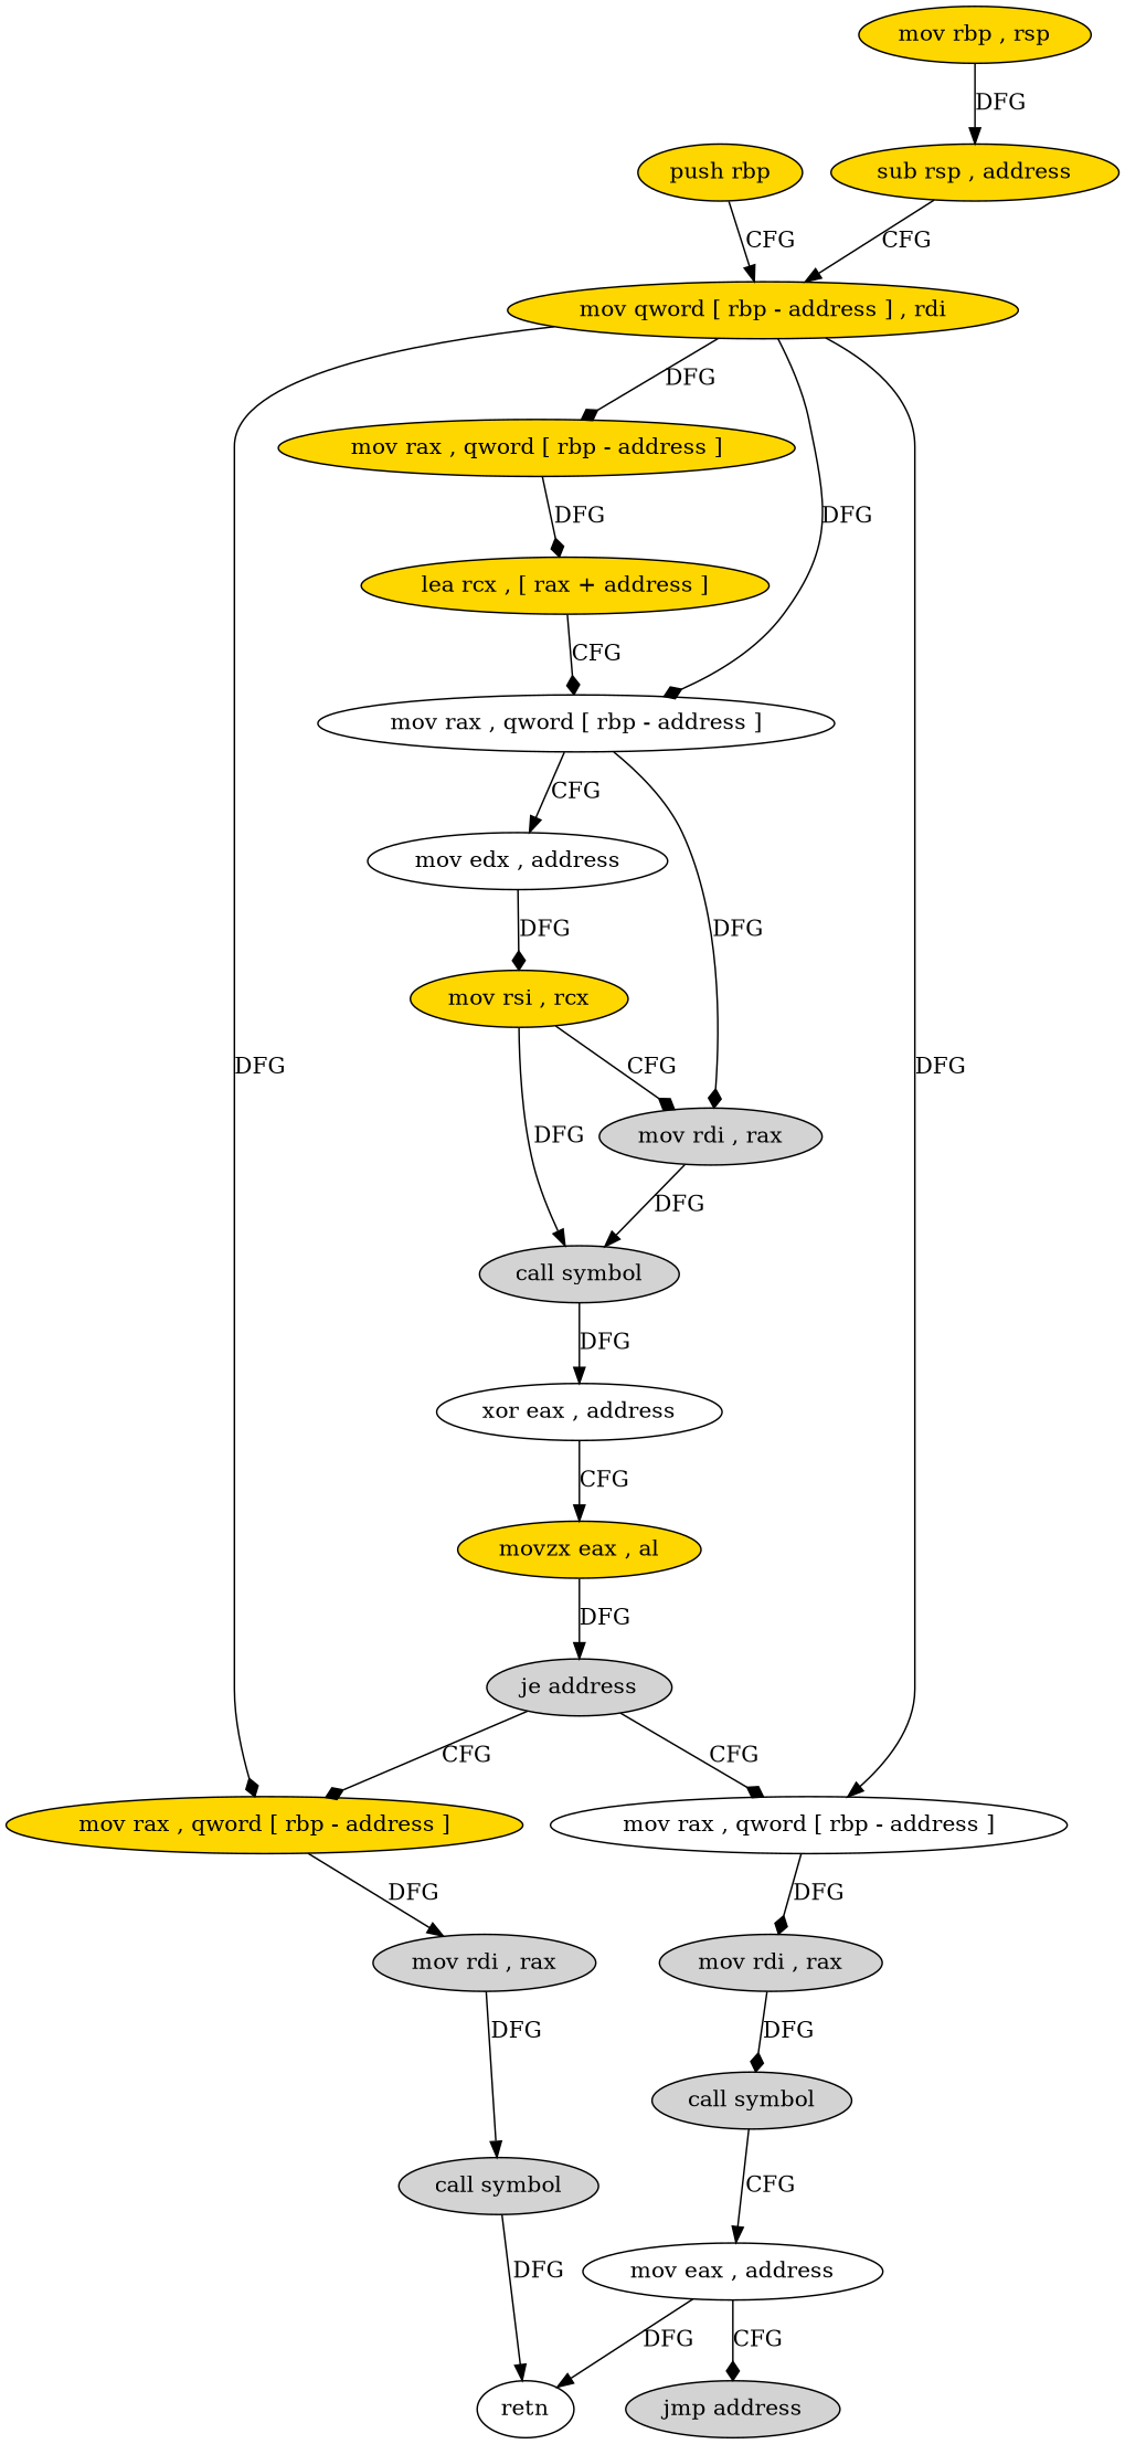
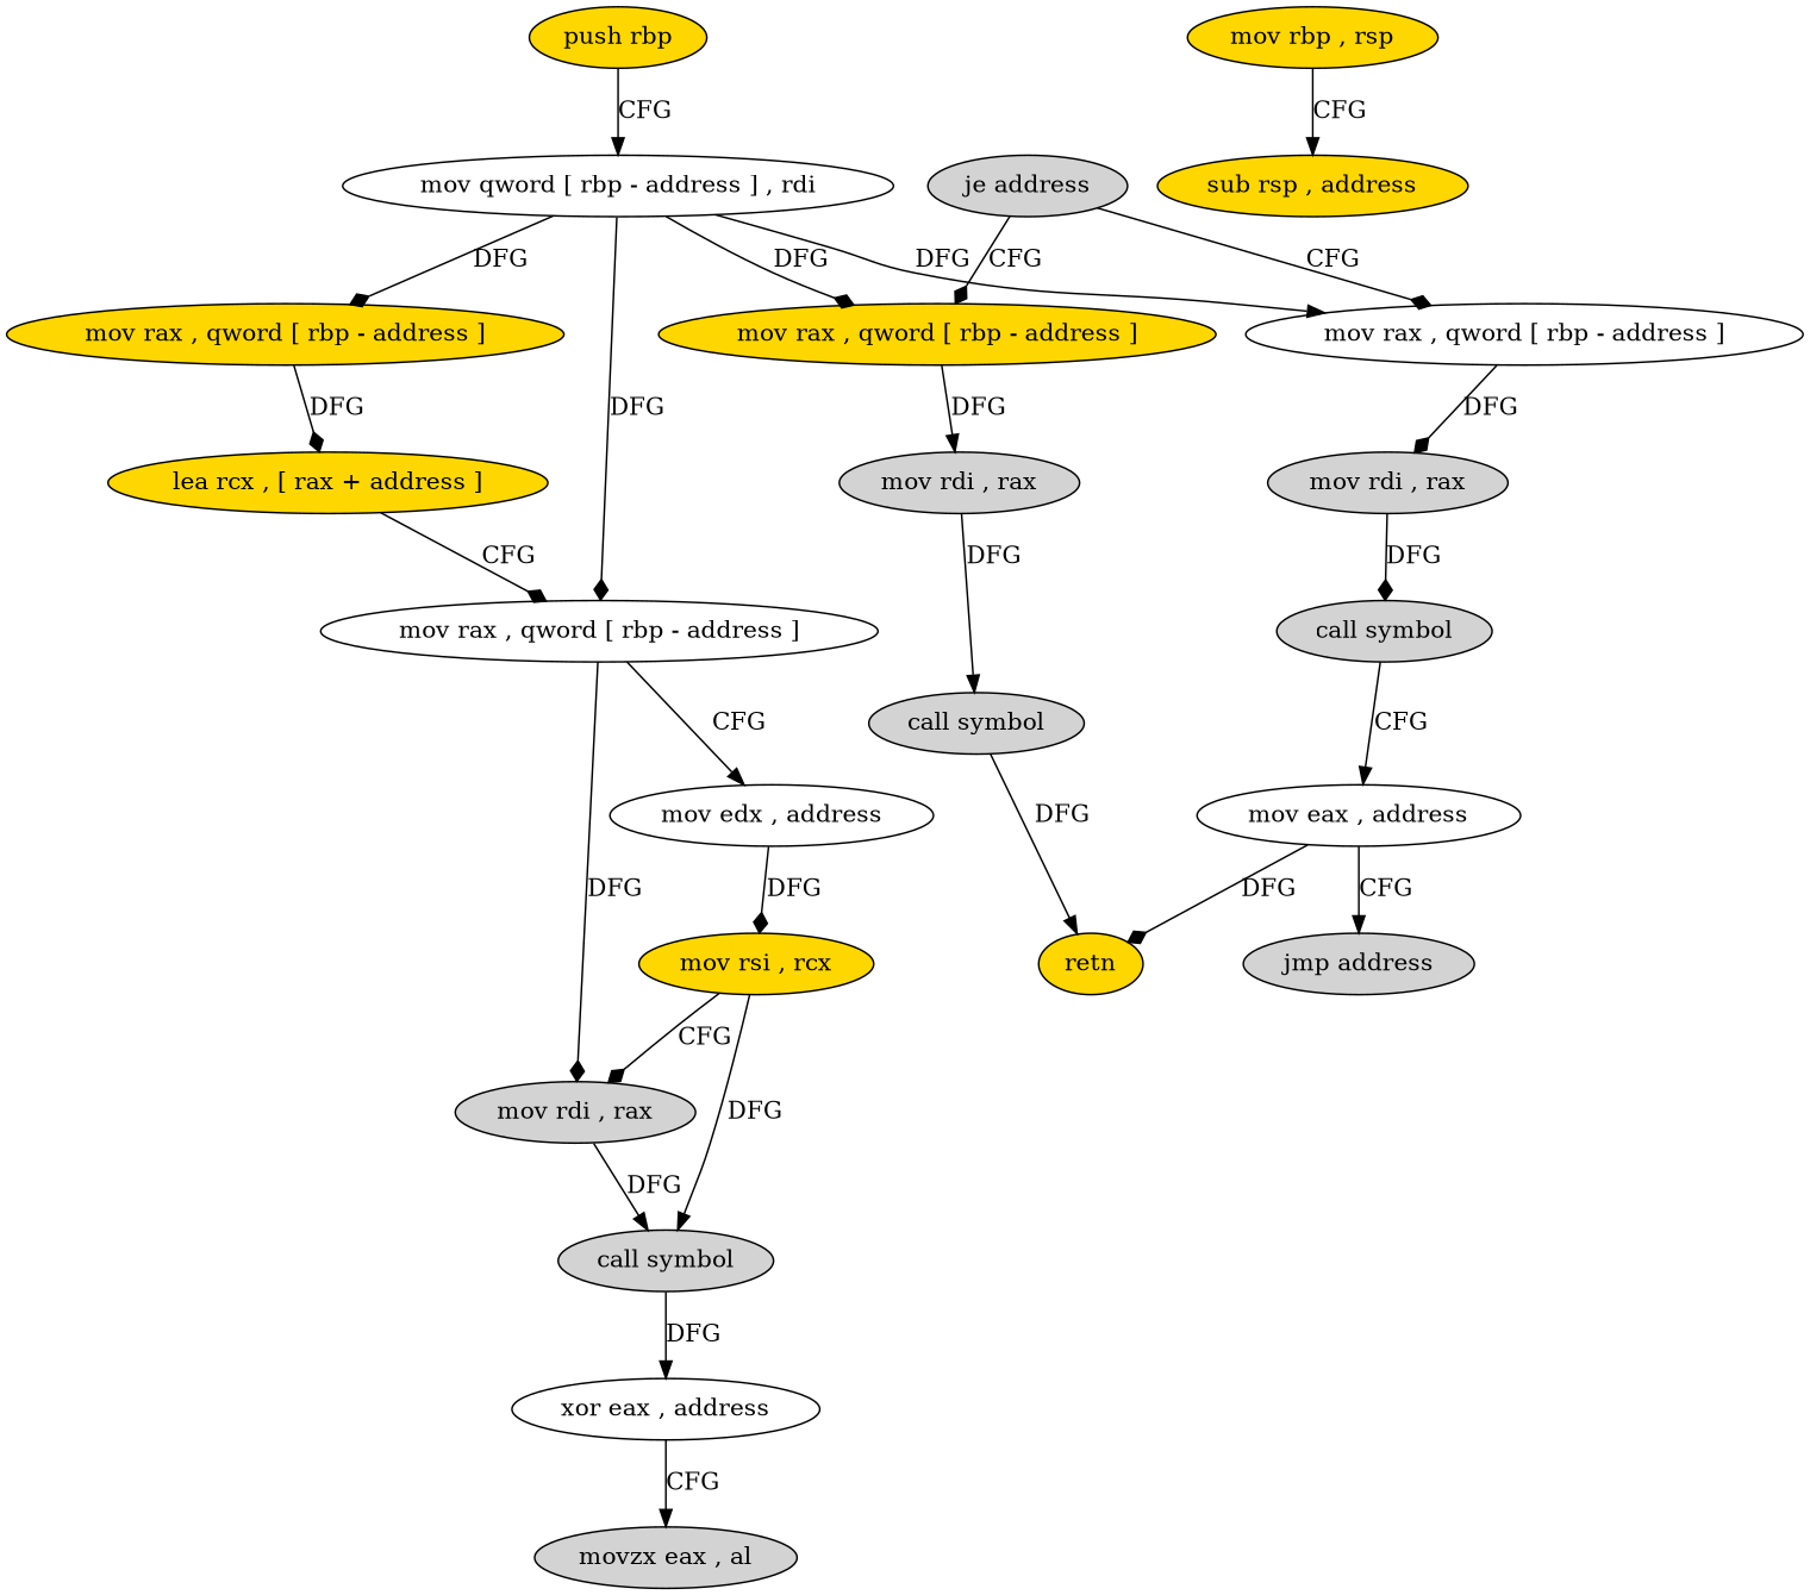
  digraph {
    node [fillcolor=gold style=filled]
    edge [arrowhead=normal]
    n1 [label="push rbp"]
-   n2 [label="mov qword [ rbp - address ] , rdi"]
+   n2 [fillcolor=white label="mov qword [ rbp - address ] , rdi"]
    n3 [label="mov rbp , rsp"]
    n4 [label="sub rsp , address"]
    n5 [label="mov rax , qword [ rbp - address ]"]
    n6 [fillcolor=white label="mov rax , qword [ rbp - address ]"]
    n7 [label="mov rax , qword [ rbp - address ]"]
    n8 [fillcolor=white label="mov rax , qword [ rbp - address ]"]
    n9 [label="lea rcx , [ rax + address ]"]
    n10 [fillcolor=white label="mov edx , address"]
    n11 [fillcolor=lightgrey label="mov rdi , rax"]
    n12 [fillcolor=lightgrey label="mov rdi , rax"]
    n13 [fillcolor=lightgrey label="mov rdi , rax"]
    n14 [label="mov rsi , rcx"]
    n15 [fillcolor=lightgrey label="call symbol"]
    n16 [fillcolor=white label="xor eax , address"]
-   n17 [label="movzx eax , al"]
+   n17 [fillcolor=lightgrey label="movzx eax , al"]
    n18 [fillcolor=lightgrey label="je address"]
    n19 [fillcolor=lightgrey label="call symbol"]
    n20 [fillcolor=lightgrey label="call symbol"]
-   n21 [fillcolor=white label=retn]
+   n21 [label=retn]
    n22 [fillcolor=white label="mov eax , address"]
    n23 [fillcolor=lightgrey label="jmp address"]
    n1 -> n2 [label=CFG]
    n2 -> n5 [arrowhead=diamond label=DFG]
    n2 -> n6 [arrowhead=diamond label=DFG]
    n2 -> n7 [arrowhead=diamond label=DFG]
    n2 -> n8 [label=DFG]
-   n3 -> n4 [label=DFG]
-   n4 -> n2 [label=CFG]
+   n3 -> n4 [label=CFG]
    n5 -> n9 [arrowhead=diamond label=DFG]
    n6 -> n10 [label=CFG]
    n6 -> n11 [arrowhead=diamond label=DFG]
    n7 -> n12 [label=DFG]
    n8 -> n13 [arrowhead=diamond label=DFG]
    n9 -> n6 [arrowhead=diamond label=CFG]
    n10 -> n14 [arrowhead=diamond label=DFG]
    n11 -> n15 [label=DFG]
    n12 -> n19 [label=DFG]
    n13 -> n20 [arrowhead=diamond label=DFG]
    n14 -> n11 [arrowhead=diamond label=CFG]
    n14 -> n15 [label=DFG]
    n15 -> n16 [label=DFG]
    n16 -> n17 [label=CFG]
-   n17 -> n18 [label=DFG]
    n18 -> n7 [arrowhead=diamond label=CFG]
    n18 -> n8 [arrowhead=diamond label=CFG]
    n19 -> n21 [label=DFG]
    n20 -> n22 [label=CFG]
-   n22 -> n21 [label=DFG]
-   n22 -> n23 [arrowhead=diamond label=CFG]
+   n22 -> n21 [arrowhead=diamond label=DFG]
+   n22 -> n23 [label=CFG]
  }
